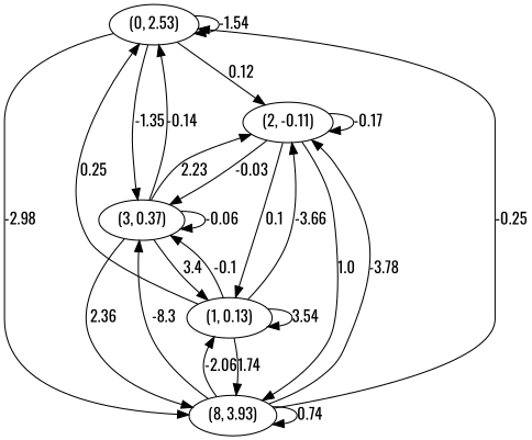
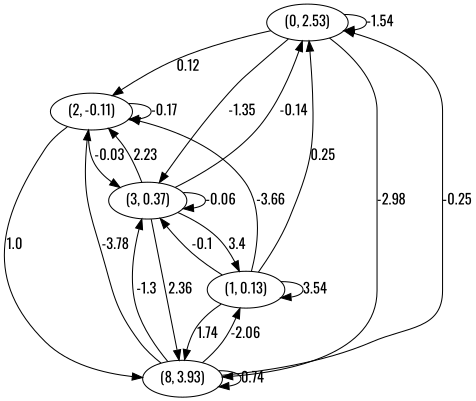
  digraph {
    fontname=Oswald
    node [fontname=Oswald]
    edge [fontname=Oswald]
    n1 [label="(0, 2.53)"]
    n2 [label="(2, -0.11)"]
    n3 [label="(3, 0.37)"]
    n4 [label="(8, 3.93)"]
    n5 [label="(1, 0.13)"]
    n1 -> n1 [label=-1.54]
    n1 -> n2 [label=0.12]
    n1 -> n3 [label=-1.35]
    n1 -> n4 [label=-2.98]
    n2 -> n2 [label=-0.17]
    n2 -> n3 [label=-0.03]
    n2 -> n4 [label=1.0]
-   n2 -> n5 [label=0.1]
    n3 -> n1 [label=-0.14]
    n3 -> n2 [label=2.23]
    n3 -> n3 [label=-0.06]
    n3 -> n4 [label=2.36]
    n3 -> n5 [label=3.4]
    n4 -> n1 [label=-0.25]
    n4 -> n2 [label=-3.78]
-   n4 -> n3 [label=-8.3]
+   n4 -> n3 [label=-1.3]
    n4 -> n4 [label=0.74]
    n4 -> n5 [label=-2.06]
    n5 -> n1 [label=0.25]
    n5 -> n2 [label=-3.66]
    n5 -> n3 [label=-0.1]
    n5 -> n4 [label=1.74]
    n5 -> n5 [label=3.54]
  }
